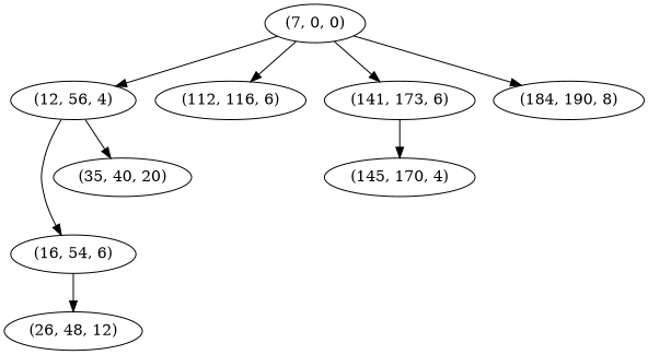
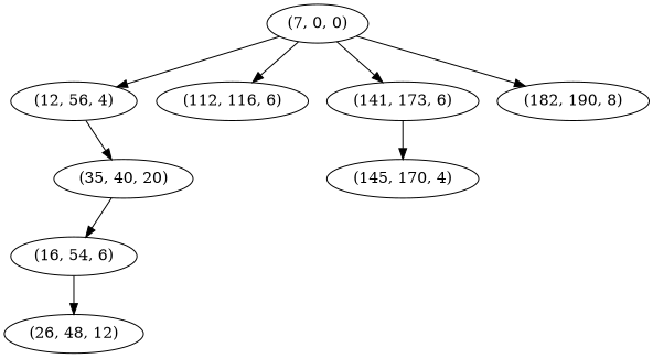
  digraph {
    n1 [label="(7, 0, 0)"]
    "(12, 56, 4)"
    "(112, 116, 6)"
    n4 [label="(141, 173, 6)"]
-   "(182, 190, 8)" [label="(184, 190, 8)"]
+   "(182, 190, 8)"
    "(16, 54, 6)"
    "(35, 40, 20)"
    "(145, 170, 4)"
    "(26, 48, 12)"
    n1 -> "(12, 56, 4)"
    n1 -> "(112, 116, 6)"
    n1 -> n4
    n1 -> "(182, 190, 8)"
-   "(12, 56, 4)" -> "(16, 54, 6)"
+   "(35, 40, 20)" -> "(16, 54, 6)"
    "(12, 56, 4)" -> "(35, 40, 20)"
    n4 -> "(145, 170, 4)"
    "(16, 54, 6)" -> "(26, 48, 12)"
  }
